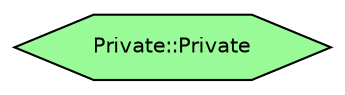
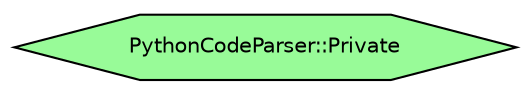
  digraph {
    rankdir=LR
-   n1 [color=black fillcolor=palegreen fontname=Helvetica fontsize=10 height=0.2 label="Private::Private" shape=hexagon style=filled width=0.4]
+   n1 [color=black fillcolor=palegreen fontname=Helvetica fontsize=10 height=0.2 label="PythonCodeParser::Private" shape=hexagon style=filled width=0.4]
  }
